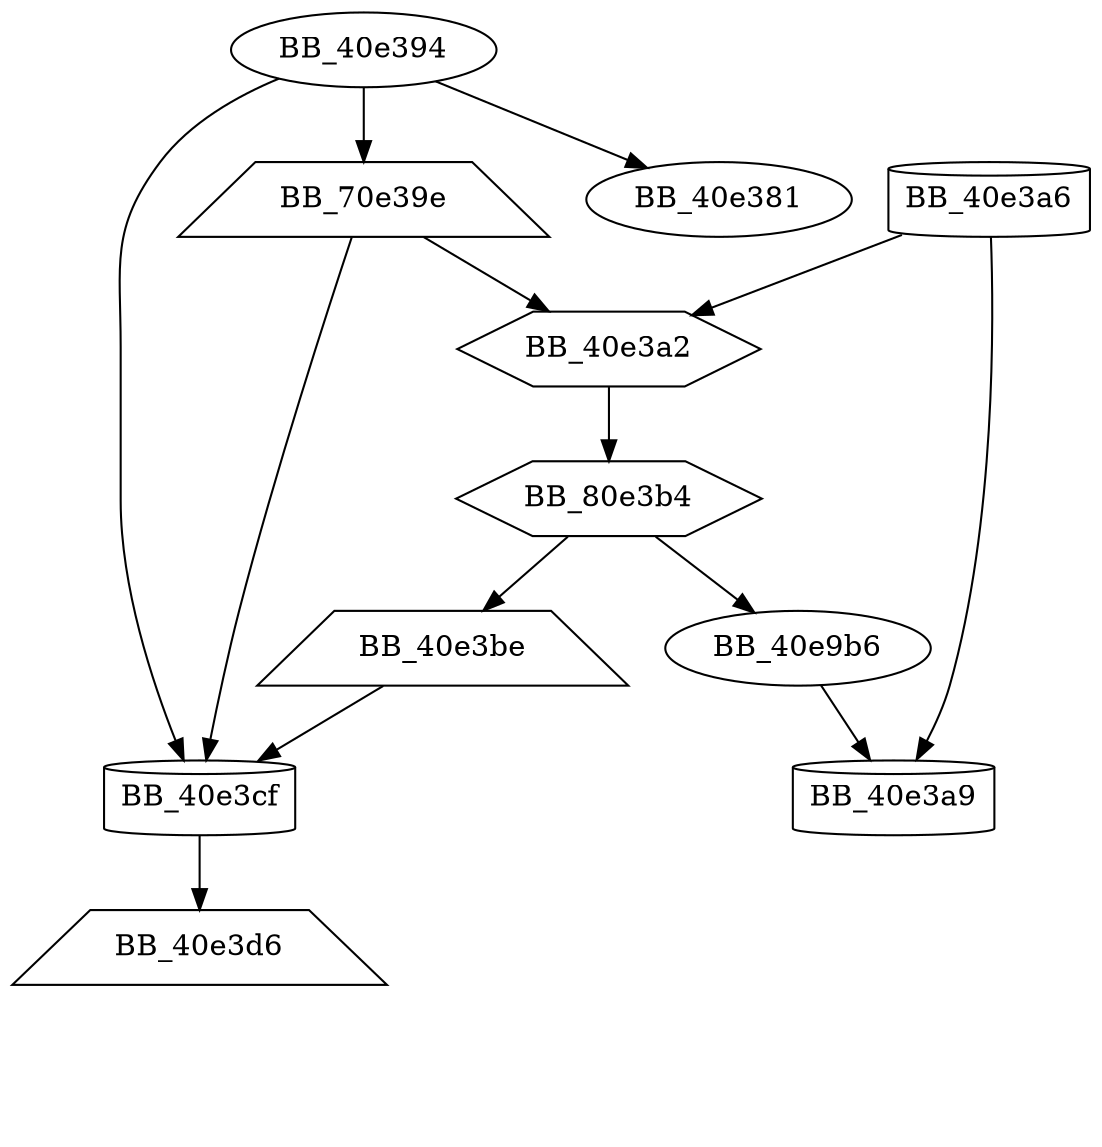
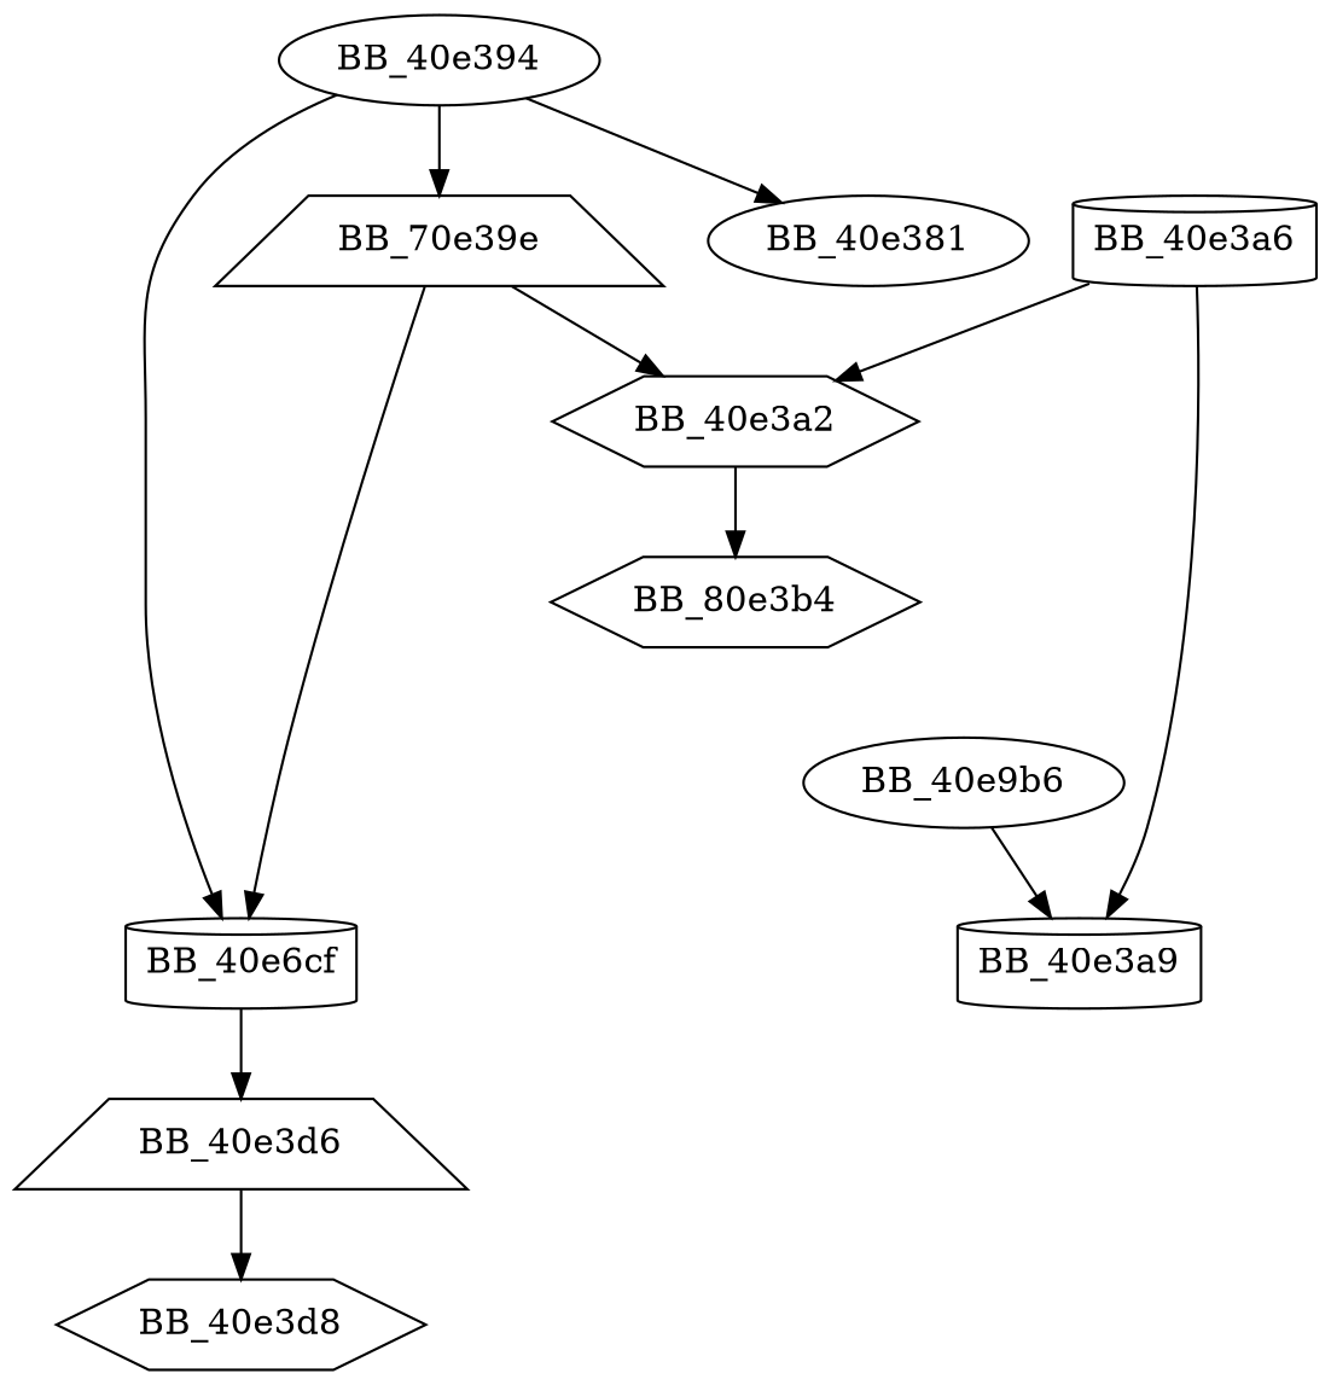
  digraph {
    node [shape=ellipse]
    BB_40e381
    BB_40e394
    n3 [label=BB_70e39e shape=trapezium]
-   BB_40e3cf [shape=cylinder]
+   BB_40e3cf [shape=cylinder label=BB_40e6cf]
    BB_40e3a2 [shape=hexagon]
    BB_40e3d6 [shape=trapezium]
    n7 [label=BB_80e3b4 shape=hexagon]
+   BB_40e3d8 [shape=hexagon]
    BB_40e3a6 [shape=cylinder]
    BB_40e3a9 [shape=cylinder]
    n11 [label=BB_40e9b6]
-   BB_40e3be [shape=trapezium]
    BB_40e394 -> BB_40e381
    BB_40e394 -> n3
    BB_40e394 -> BB_40e3cf
    n3 -> BB_40e3cf
    n3 -> BB_40e3a2
    BB_40e3cf -> BB_40e3d6
    BB_40e3a2 -> n7
-   n7 -> n11
-   n7 -> BB_40e3be
+   BB_40e3d6 -> BB_40e3d8
    BB_40e3a6 -> BB_40e3a2
    BB_40e3a6 -> BB_40e3a9
    n11 -> BB_40e3a9
-   BB_40e3be -> BB_40e3cf
  }
